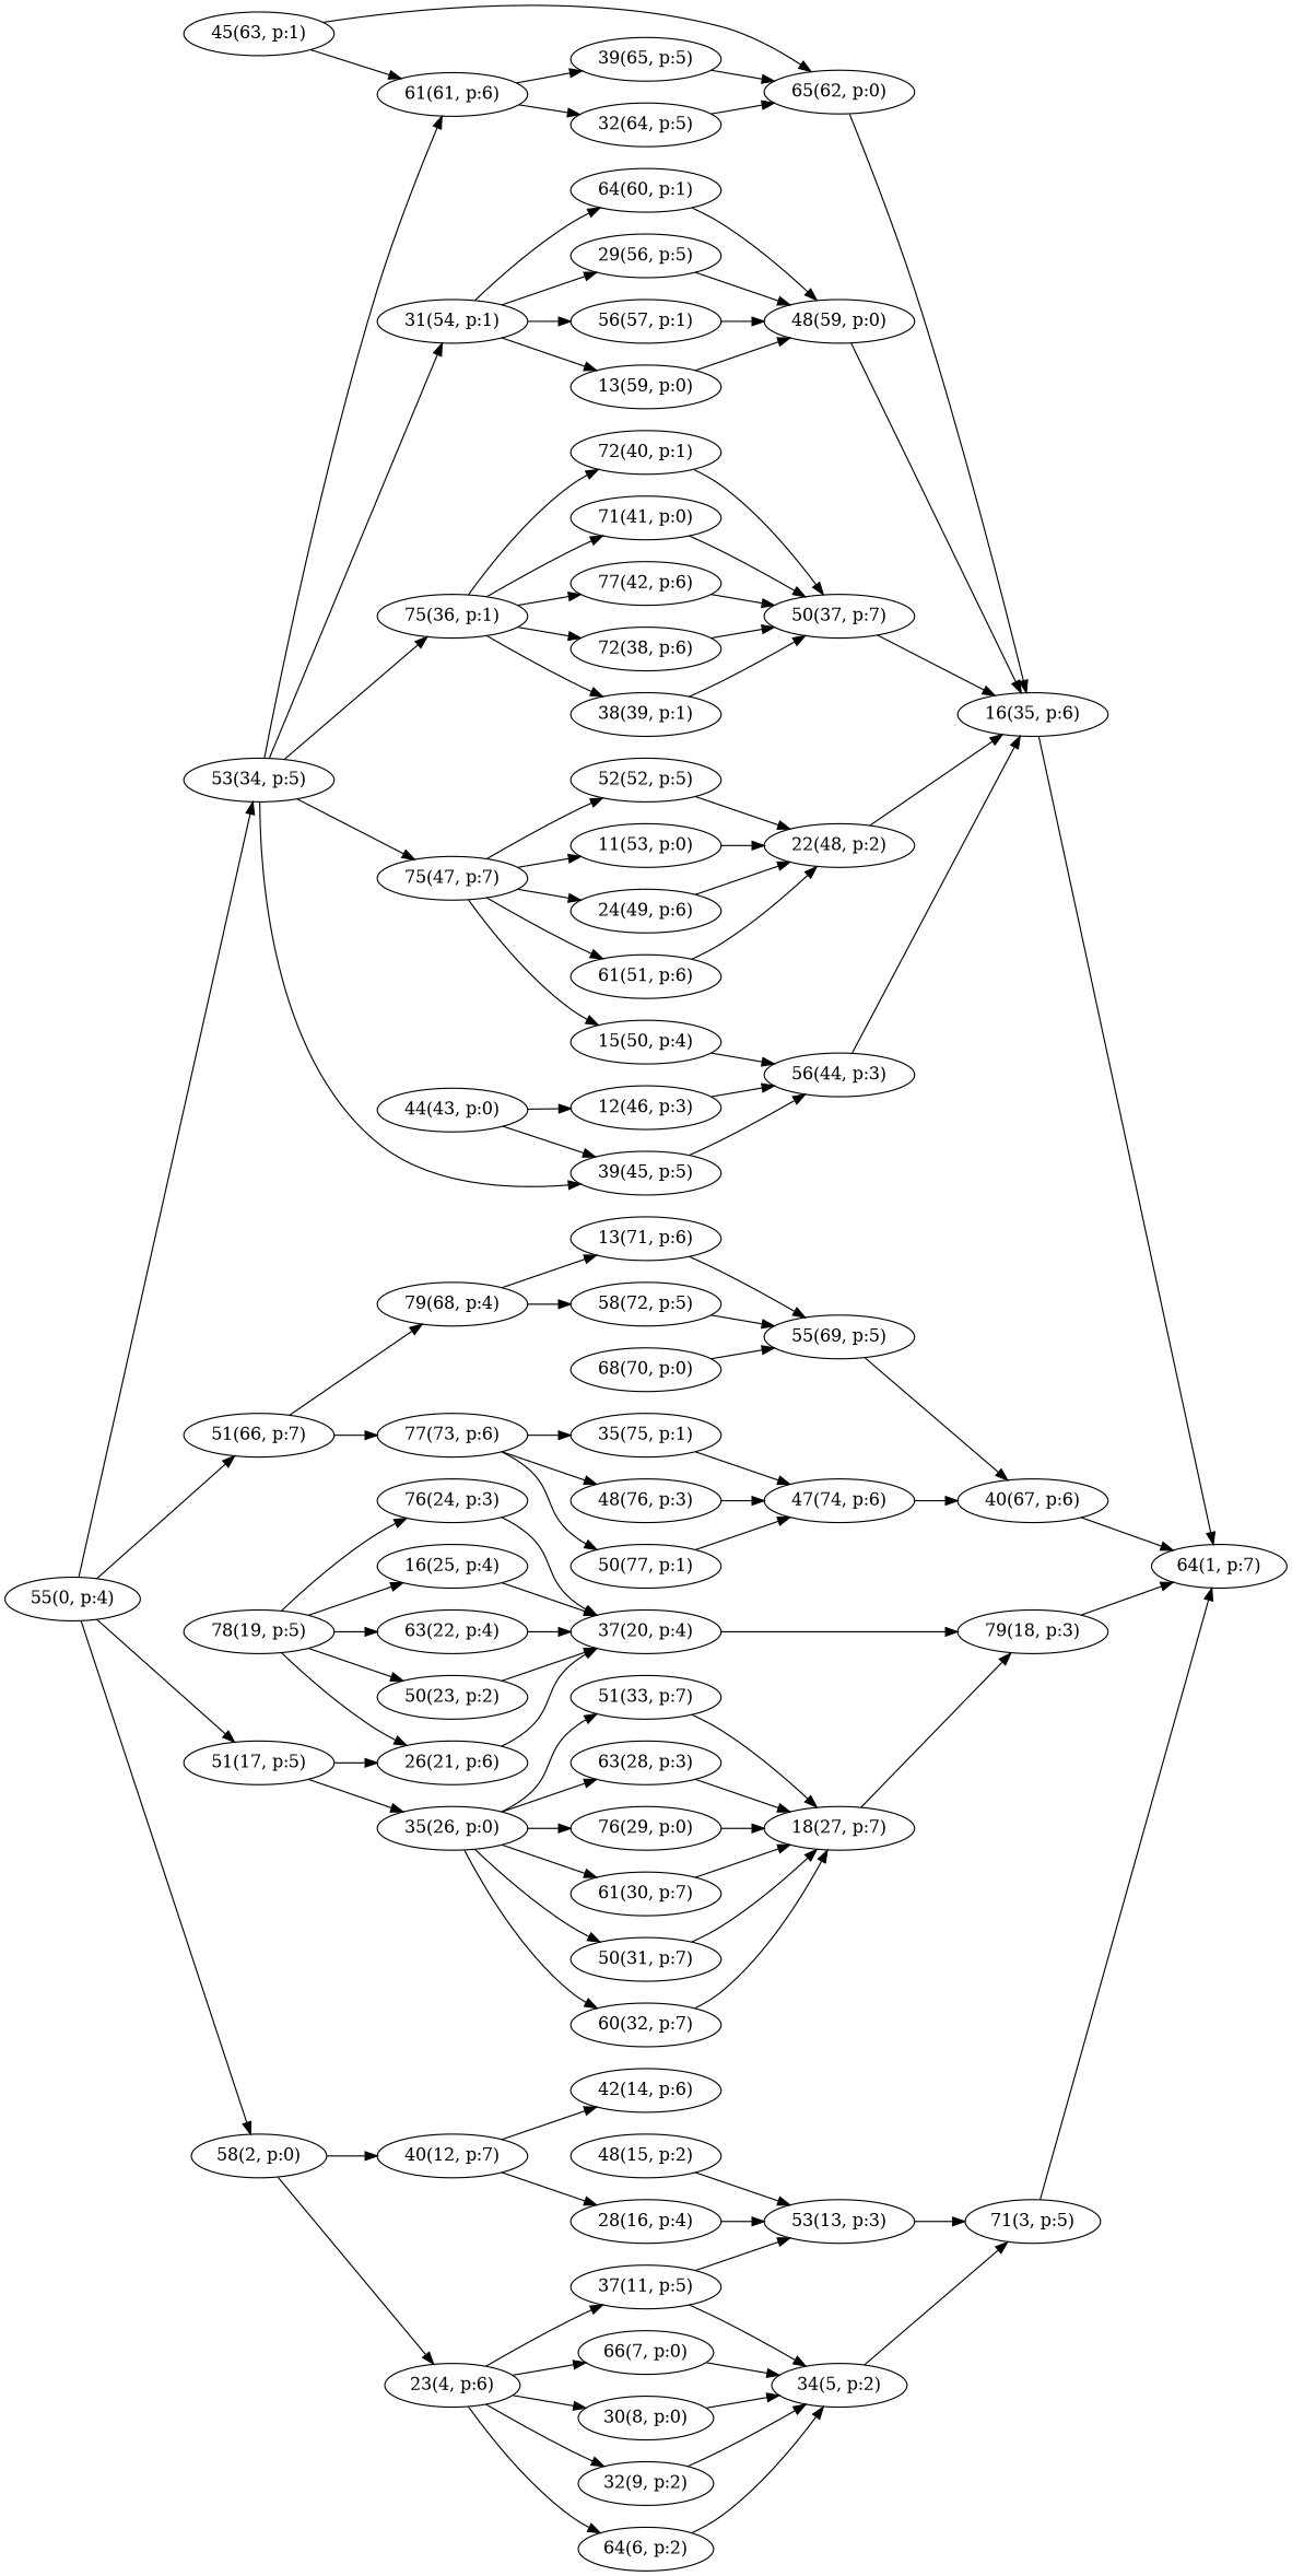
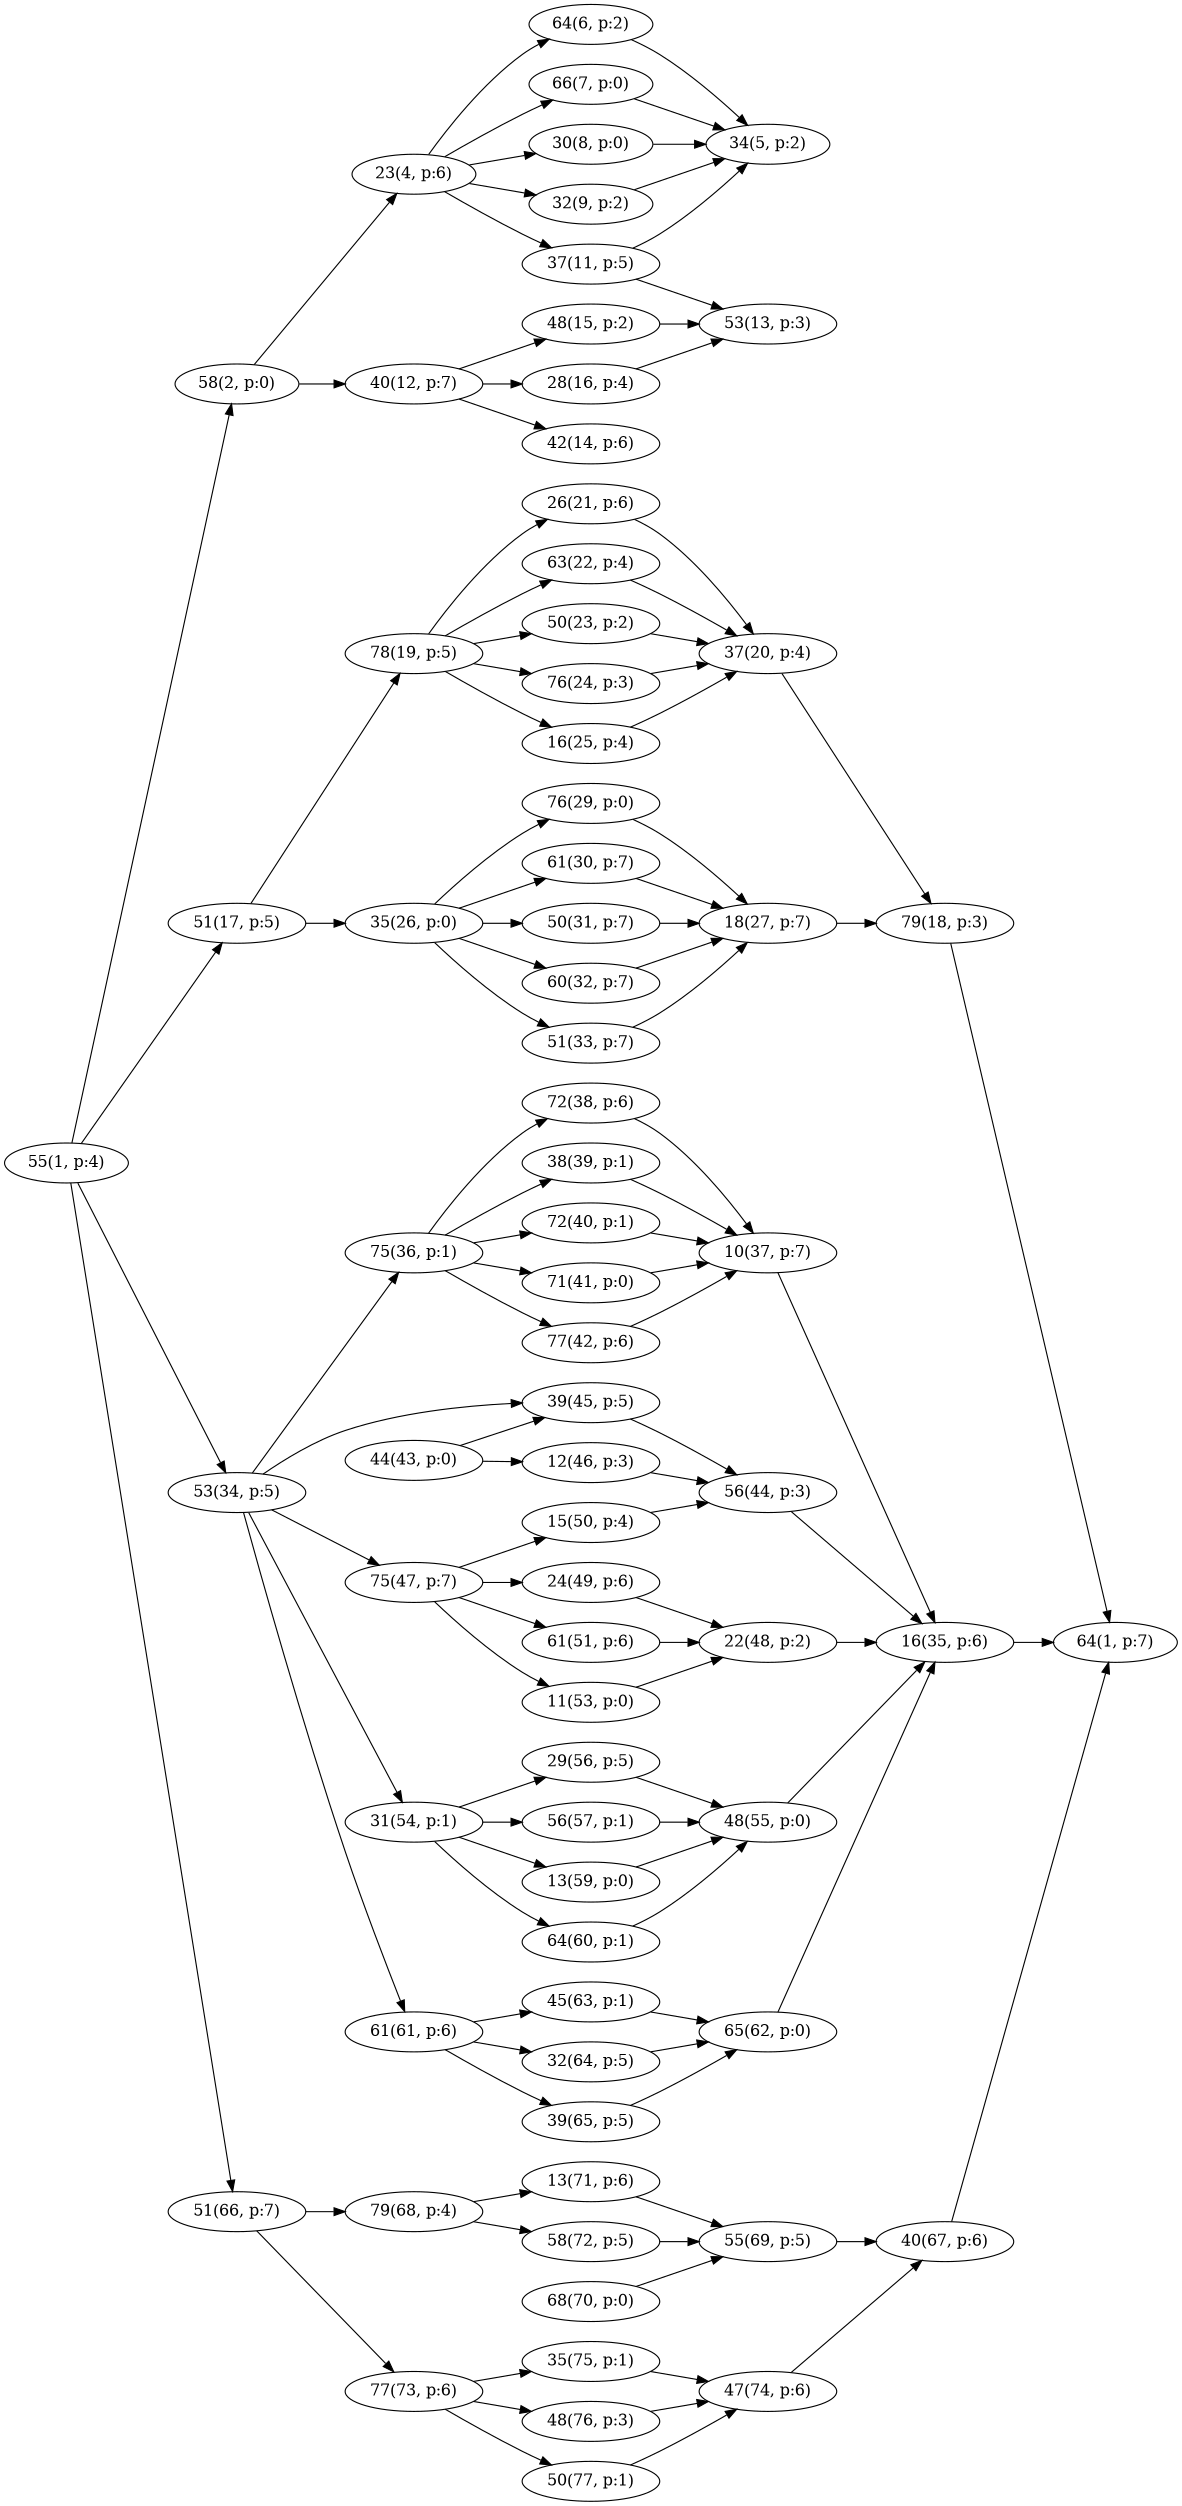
  digraph {
    rankdir=LR
-   n1 [label="55(0, p:4)"]
+   n1 [label="55(1, p:4)"]
    n2 [label="58(2, p:0)"]
    n3 [label="51(17, p:5)"]
    n4 [label="53(34, p:5)"]
    n5 [label="51(66, p:7)"]
    n6 [label="23(4, p:6)"]
    n7 [label="40(12, p:7)"]
    n8 [label="78(19, p:5)"]
    n9 [label="35(26, p:0)"]
    n10 [label="75(36, p:1)"]
    n11 [label="75(47, p:7)"]
    n12 [label="31(54, p:1)"]
    n13 [label="61(61, p:6)"]
    n14 [label="39(45, p:5)"]
    n15 [label="79(68, p:4)"]
    n16 [label="77(73, p:6)"]
    n17 [label="64(1, p:7)"]
    n18 [label="64(6, p:2)"]
    n19 [label="66(7, p:0)"]
    n20 [label="30(8, p:0)"]
    n21 [label="32(9, p:2)"]
    n22 [label="37(11, p:5)"]
    n23 [label="42(14, p:6)"]
    n24 [label="48(15, p:2)"]
    n25 [label="28(16, p:4)"]
-   n26 [label="71(3, p:5)"]
    n27 [label="34(5, p:2)"]
    n28 [label="53(13, p:3)"]
    n29 [label="26(21, p:6)"]
    n30 [label="63(22, p:4)"]
    n31 [label="50(23, p:2)"]
    n32 [label="76(24, p:3)"]
    n33 [label="16(25, p:4)"]
-   n34 [label="63(28, p:3)"]
    n35 [label="76(29, p:0)"]
    n36 [label="61(30, p:7)"]
    n37 [label="50(31, p:7)"]
    n38 [label="60(32, p:7)"]
    n39 [label="51(33, p:7)"]
    n40 [label="79(18, p:3)"]
    n41 [label="37(20, p:4)"]
    n42 [label="18(27, p:7)"]
    n43 [label="72(38, p:6)"]
    n44 [label="38(39, p:1)"]
    n45 [label="72(40, p:1)"]
    n46 [label="71(41, p:0)"]
    n47 [label="77(42, p:6)"]
    n48 [label="44(43, p:0)"]
    n49 [label="12(46, p:3)"]
    n50 [label="24(49, p:6)"]
    n51 [label="15(50, p:4)"]
    n52 [label="61(51, p:6)"]
-   n53 [label="52(52, p:5)"]
    n54 [label="11(53, p:0)"]
    n55 [label="29(56, p:5)"]
    n56 [label="56(57, p:1)"]
    n57 [label="13(59, p:0)"]
    n58 [label="64(60, p:1)"]
    n59 [label="45(63, p:1)"]
    n60 [label="32(64, p:5)"]
    n61 [label="39(65, p:5)"]
    n62 [label="16(35, p:6)"]
-   n63 [label="50(37, p:7)"]
+   n63 [label="10(37, p:7)"]
    n64 [label="56(44, p:3)"]
    n65 [label="22(48, p:2)"]
-   n66 [label="48(59, p:0)"]
+   n66 [label="48(55, p:0)"]
    n67 [label="65(62, p:0)"]
    n68 [label="13(71, p:6)"]
    n69 [label="58(72, p:5)"]
    n70 [label="35(75, p:1)"]
    n71 [label="48(76, p:3)"]
    n72 [label="50(77, p:1)"]
    n73 [label="40(67, p:6)"]
    n74 [label="68(70, p:0)"]
    n75 [label="55(69, p:5)"]
    n76 [label="47(74, p:6)"]
    n1 -> n2
    n1 -> n3
    n1 -> n4
    n1 -> n5
    n2 -> n6
    n2 -> n7
-   n3 -> n29
+   n3 -> n8
    n3 -> n9
    n4 -> n10
    n4 -> n11
    n4 -> n12
    n4 -> n13
    n4 -> n14
    n5 -> n15
    n5 -> n16
    n6 -> n18
    n6 -> n19
    n6 -> n20
    n6 -> n21
    n6 -> n22
    n7 -> n23
+   n7 -> n24
    n7 -> n25
    n8 -> n29
    n8 -> n30
    n8 -> n31
    n8 -> n32
    n8 -> n33
-   n9 -> n34
    n9 -> n35
    n9 -> n36
    n9 -> n37
    n9 -> n38
    n9 -> n39
    n10 -> n43
    n10 -> n44
    n10 -> n45
    n10 -> n46
    n10 -> n47
    n11 -> n50
    n11 -> n51
    n11 -> n52
-   n11 -> n53
    n11 -> n54
    n12 -> n55
    n12 -> n56
    n12 -> n57
    n12 -> n58
-   n59 -> n13
+   n13 -> n59
    n13 -> n60
    n13 -> n61
    n14 -> n64
    n15 -> n68
    n15 -> n69
    n16 -> n70
    n16 -> n71
    n16 -> n72
    n18 -> n27
    n19 -> n27
    n20 -> n27
    n21 -> n27
    n22 -> n27
    n22 -> n28
    n24 -> n28
    n25 -> n28
-   n26 -> n17
-   n27 -> n26
-   n28 -> n26
    n29 -> n41
    n30 -> n41
    n31 -> n41
    n32 -> n41
    n33 -> n41
-   n34 -> n42
    n35 -> n42
    n36 -> n42
    n37 -> n42
    n38 -> n42
    n39 -> n42
    n40 -> n17
    n41 -> n40
    n42 -> n40
    n43 -> n63
    n44 -> n63
    n45 -> n63
    n46 -> n63
    n47 -> n63
    n48 -> n14
    n48 -> n49
    n49 -> n64
    n50 -> n65
    n51 -> n64
    n52 -> n65
-   n53 -> n65
    n54 -> n65
    n55 -> n66
    n56 -> n66
    n57 -> n66
    n58 -> n66
    n59 -> n67
    n60 -> n67
    n61 -> n67
    n62 -> n17
    n63 -> n62
    n64 -> n62
    n65 -> n62
    n66 -> n62
    n67 -> n62
    n68 -> n75
    n69 -> n75
    n70 -> n76
    n71 -> n76
    n72 -> n76
    n73 -> n17
    n74 -> n75
    n75 -> n73
    n76 -> n73
  }
